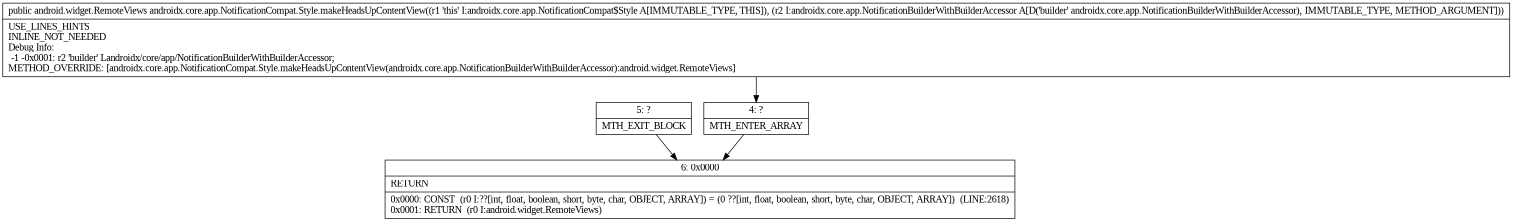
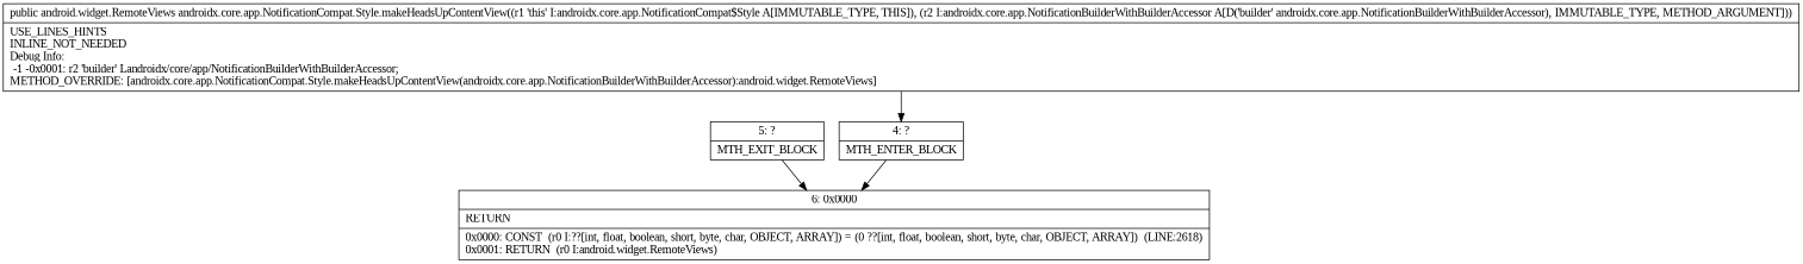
  digraph {
    fontname="Liberation Serif"
    node [fontname="Liberation Serif" shape=record]
    edge [fontname="Liberation Serif"]
-   n1 [label="{4\:\ ?|MTH_ENTER_ARRAY\l}"]
+   n1 [label="{4\:\ ?|MTH_ENTER_BLOCK\l}"]
    n2 [label="{6\:\ 0x0000|RETURN\l|0x0000: CONST  (r0 I:??[int, float, boolean, short, byte, char, OBJECT, ARRAY]) = (0 ??[int, float, boolean, short, byte, char, OBJECT, ARRAY])  (LINE:2618)\l0x0001: RETURN  (r0 I:android.widget.RemoteViews) \l}"]
    n3 [label="{5\:\ ?|MTH_EXIT_BLOCK\l}"]
    n4 [label="{public android.widget.RemoteViews androidx.core.app.NotificationCompat.Style.makeHeadsUpContentView((r1 'this' I:androidx.core.app.NotificationCompat$Style A[IMMUTABLE_TYPE, THIS]), (r2 I:androidx.core.app.NotificationBuilderWithBuilderAccessor A[D('builder' androidx.core.app.NotificationBuilderWithBuilderAccessor), IMMUTABLE_TYPE, METHOD_ARGUMENT]))  | USE_LINES_HINTS\lINLINE_NOT_NEEDED\lDebug Info:\l  \-1 \-0x0001: r2 'builder' Landroidx\/core\/app\/NotificationBuilderWithBuilderAccessor;\lMETHOD_OVERRIDE: [androidx.core.app.NotificationCompat.Style.makeHeadsUpContentView(androidx.core.app.NotificationBuilderWithBuilderAccessor):android.widget.RemoteViews]\l}"]
    n1 -> n2
    n3 -> n2
    n4 -> n1
  }
